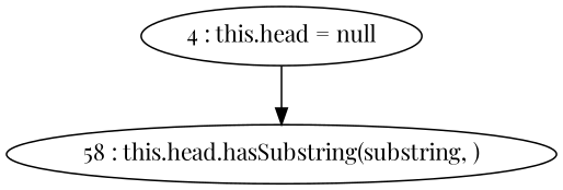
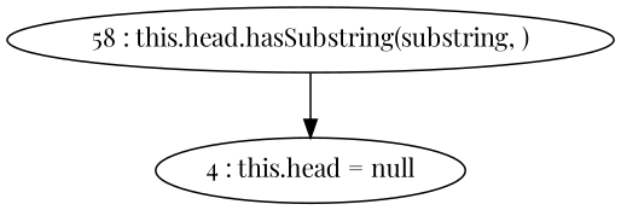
  digraph {
    fontname="Playfair Display"
    node [fontname="Playfair Display"]
    "4 : this.head = null"
    "58 : this.head.hasSubstring(substring, )"
-   "4 : this.head = null" -> "58 : this.head.hasSubstring(substring, )" [fontname="Playfair Display"]
+   "58 : this.head.hasSubstring(substring, )" -> "4 : this.head = null" [fontname="Playfair Display"]
  }
